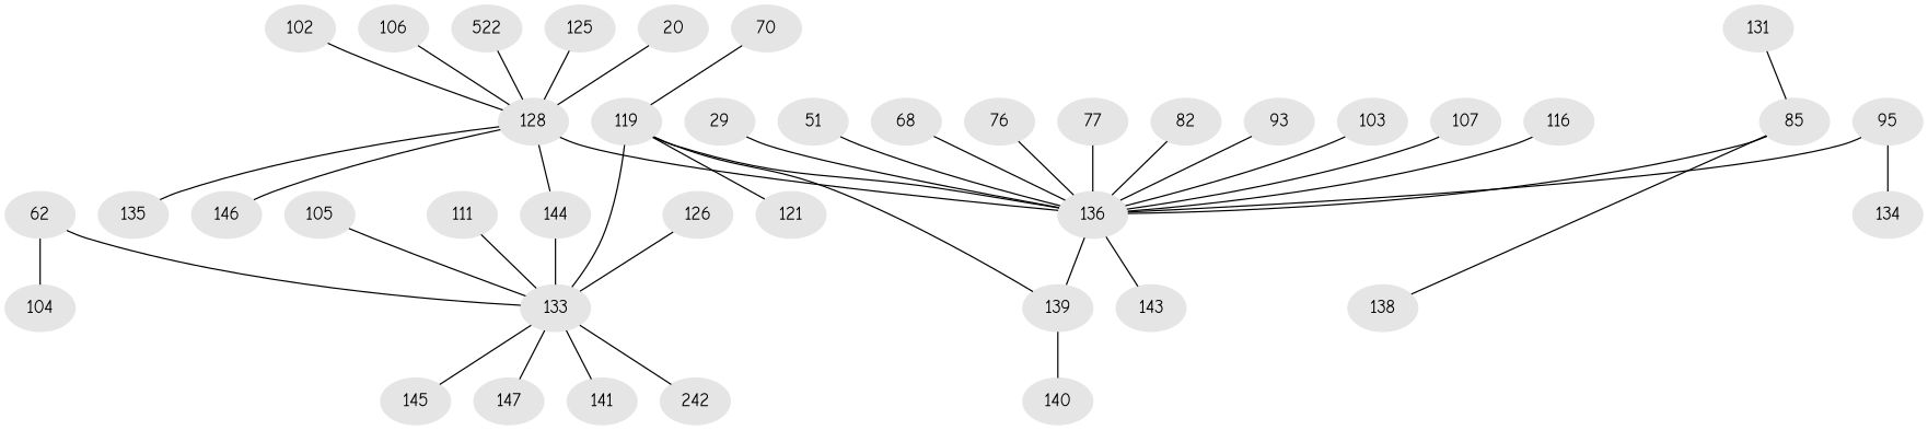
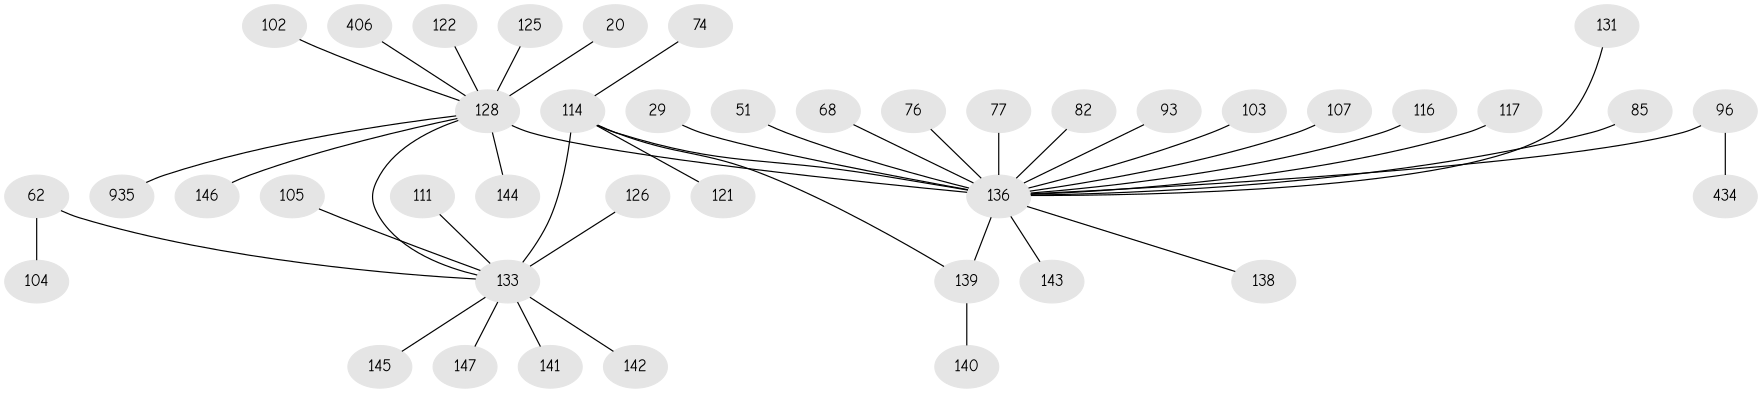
  graph {
    fontname="Comic Neue"
    node [color=gray90 fontname="Comic Neue" style=filled]
    edge [fontname="Comic Neue"]
    128 [super="+9+10+30+36+42+46+55+60+67+100+101"]
    136 [super="+89+124+127+7+88+132+12"]
    133 [super="+91+118+80+130+43+61+79+123+87+92+86+56"]
-   135 [super="+120"]
+   135 [super="+120" label=935]
    144
    146
    20
    139 [super="+114"]
    138 [super="+48+59+69"]
    143
    29
    51
    62 [super="+45"]
    104 [super="+49+83"]
    141
-   142 [super="+64" label=242]
+   142 [super="+64"]
    145
    147
    68
-   119 [super="+71"]
+   119 [super="+71" label=114]
    121
-   74 [label=70]
+   74
    76
    77
    82 [super="+28"]
    85 [super="+33+70"]
    93
-   96 [super="+75+94" label=95]
-   134
+   96 [super="+75+94"]
+   134 [label=434]
    102 [super="+16"]
    103
    105 [super="+66"]
-   106
+   106 [label=406]
    107
    111
    n36 [label=116 super="+40"]
+   117
    140
-   122 [label=522]
+   122
    125
    126 [super="+99"]
    131 [super="+113"]
    128 -- 136 [weight=8]
-   144 -- 133
+   128 -- 133
    128 -- 135 [weight=2]
    128 -- 144
    128 -- 146
    136 -- 139 [weight=3]
-   85 -- 138 [weight=2]
+   136 -- 138 [weight=2]
    136 -- 143
    133 -- 141
    133 -- 142
    133 -- 145
    133 -- 147
    20 -- 128 [weight=2]
    139 -- 140
    29 -- 136
    51 -- 136
    62 -- 133 [weight=3]
    62 -- 104
    68 -- 136
    119 -- 136
    119 -- 133 [weight=5]
    119 -- 139 [weight=2]
    119 -- 121
    74 -- 119
    76 -- 136
    77 -- 136
    82 -- 136 [weight=3]
    85 -- 136
    93 -- 136
    96 -- 136 [weight=3]
    96 -- 134
    102 -- 128
    103 -- 136
    105 -- 133
    106 -- 128 [weight=2]
    107 -- 136
    111 -- 133
    n36 -- 136
+   117 -- 136
    122 -- 128
    125 -- 128
    126 -- 133
-   131 -- 85
+   131 -- 136
  }
